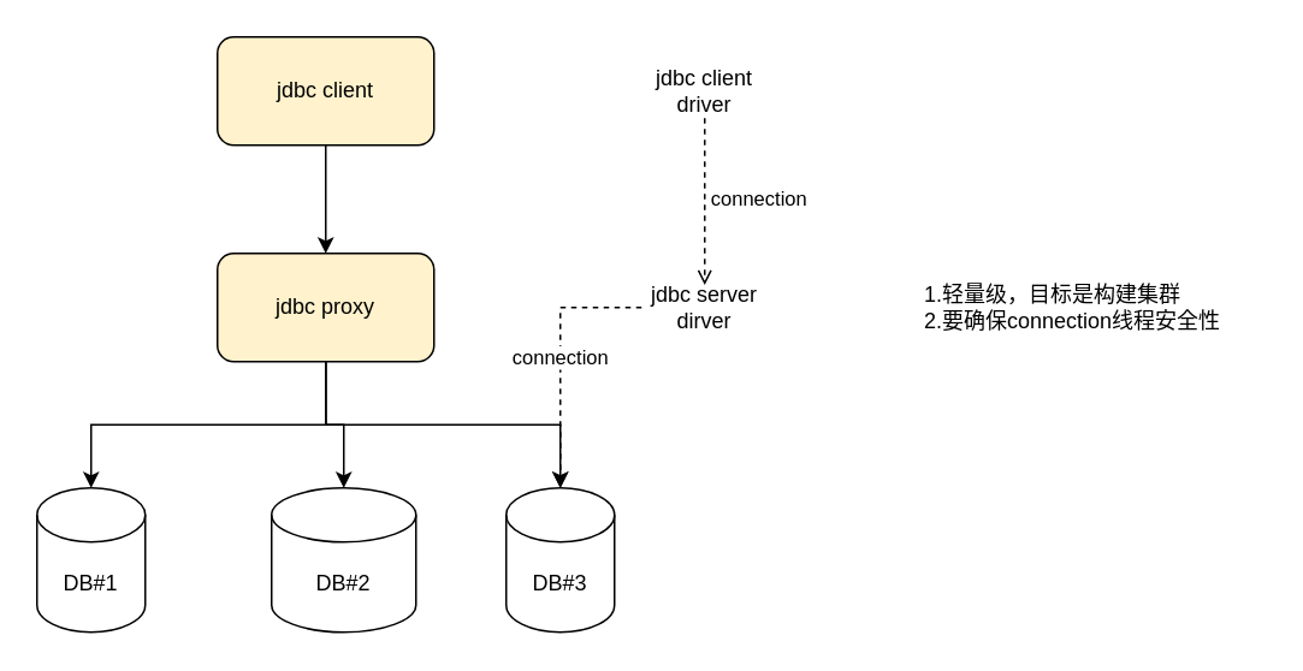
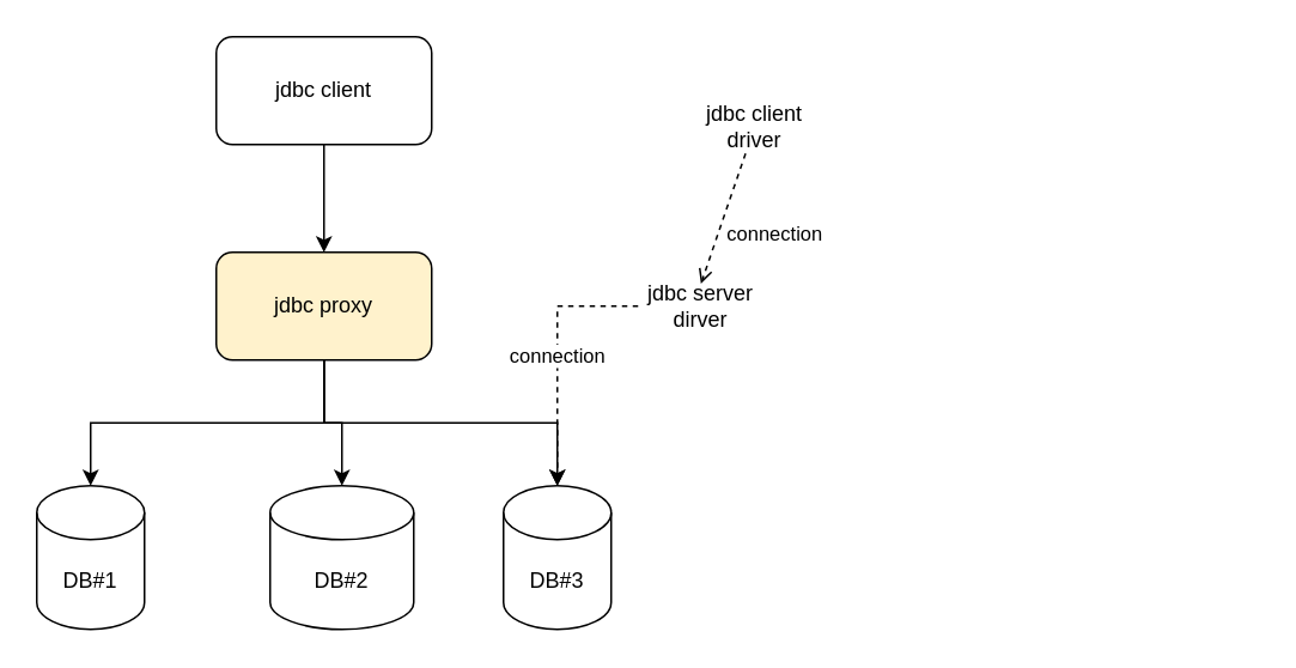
  <mxCell id="0" />
  <mxCell id="1" parent="0" />
  <mxCell id="2" style="edgeStyle=orthogonalEdgeStyle;rounded=0;orthogonalLoop=1;jettySize=auto;html=1;exitX=0.5;exitY=1;exitDx=0;exitDy=0;" edge="1" parent="1" source="3" target="4"><mxGeometry relative="1" as="geometry" /></mxCell>
  <mxCell id="3" value="jdbc proxy" style="rounded=1;whiteSpace=wrap;html=1;fillColor=#fff2cc;" vertex="1" parent="1"><mxGeometry x="120" y="140" width="120" height="60" as="geometry" /></mxCell>
  <mxCell id="4" value="DB#1" style="shape=cylinder3;whiteSpace=wrap;html=1;boundedLbl=1;backgroundOutline=1;size=15;" vertex="1" parent="1"><mxGeometry x="20" y="270" width="60" height="80" as="geometry" /></mxCell>
  <mxCell id="5" value="DB#2" style="shape=cylinder3;whiteSpace=wrap;html=1;boundedLbl=1;backgroundOutline=1;size=15;" vertex="1" parent="1"><mxGeometry x="150" y="270" width="80" height="80" as="geometry" /></mxCell>
  <mxCell id="6" value="DB#3" style="shape=cylinder3;whiteSpace=wrap;html=1;boundedLbl=1;backgroundOutline=1;size=15;" vertex="1" parent="1"><mxGeometry x="280" y="270" width="60" height="80" as="geometry" /></mxCell>
  <mxCell id="7" style="edgeStyle=orthogonalEdgeStyle;rounded=0;orthogonalLoop=1;jettySize=auto;html=1;entryX=0.5;entryY=0;entryDx=0;entryDy=0;entryPerimeter=0;" edge="1" parent="1" source="3" target="5"><mxGeometry relative="1" as="geometry" /></mxCell>
  <mxCell id="8" style="edgeStyle=orthogonalEdgeStyle;rounded=0;orthogonalLoop=1;jettySize=auto;html=1;entryX=0.5;entryY=0;entryDx=0;entryDy=0;entryPerimeter=0;exitX=0.5;exitY=1;exitDx=0;exitDy=0;" edge="1" parent="1" source="3" target="6"><mxGeometry relative="1" as="geometry" /></mxCell>
  <mxCell id="9" style="edgeStyle=orthogonalEdgeStyle;rounded=0;orthogonalLoop=1;jettySize=auto;html=1;" edge="1" parent="1" source="10" target="3"><mxGeometry relative="1" as="geometry" /></mxCell>
- <mxCell id="10" value="jdbc client" style="rounded=1;whiteSpace=wrap;html=1;fillColor=#fff2cc;" vertex="1" parent="1"><mxGeometry x="120" y="20" width="120" height="60" as="geometry" /></mxCell>
+ <mxCell id="10" value="jdbc client" style="rounded=1;whiteSpace=wrap;html=1;" vertex="1" parent="1"><mxGeometry x="120" y="20" width="120" height="60" as="geometry" /></mxCell>
  <mxCell id="11" value="connection" style="rounded=0;orthogonalLoop=1;jettySize=auto;html=1;entryX=0.5;entryY=0;entryDx=0;entryDy=0;dashed=1;endArrow=open;" edge="1" parent="1" source="12" target="14"><mxGeometry x="-0.035" y="30" relative="1" as="geometry"><mxPoint as="offset" /></mxGeometry></mxCell>
- <mxCell id="12" value="jdbc client driver" style="text;html=1;strokeColor=none;fillColor=none;align=center;verticalAlign=middle;whiteSpace=wrap;rounded=0;" vertex="1" parent="1"><mxGeometry x="360" y="35" width="60" height="30" as="geometry" /></mxCell>
+ <mxCell id="12" value="jdbc client driver" style="text;html=1;strokeColor=none;fillColor=none;align=center;verticalAlign=middle;whiteSpace=wrap;rounded=0;" vertex="1" parent="1"><mxGeometry x="390" y="55" width="60" height="30" as="geometry" /></mxCell>
  <mxCell id="13" value="connection" style="edgeStyle=orthogonalEdgeStyle;rounded=0;orthogonalLoop=1;jettySize=auto;html=1;dashed=1;" edge="1" parent="1" source="14" target="6"><mxGeometry relative="1" as="geometry" /></mxCell>
  <mxCell id="14" value="jdbc server dirver" style="text;html=1;strokeColor=none;fillColor=none;align=center;verticalAlign=middle;whiteSpace=wrap;rounded=0;" vertex="1" parent="1"><mxGeometry x="355" y="157.5" width="70" height="25" as="geometry" /></mxCell>
- <mxCell id="15" value="1.轻量级，目标是构建集群&lt;br&gt;2.要确保connection线程安全性" style="text;html=1;strokeColor=none;fillColor=none;align=left;verticalAlign=middle;whiteSpace=wrap;rounded=0;" vertex="1" parent="1"><mxGeometry x="510" y="125" width="190" height="90" as="geometry" /></mxCell>
